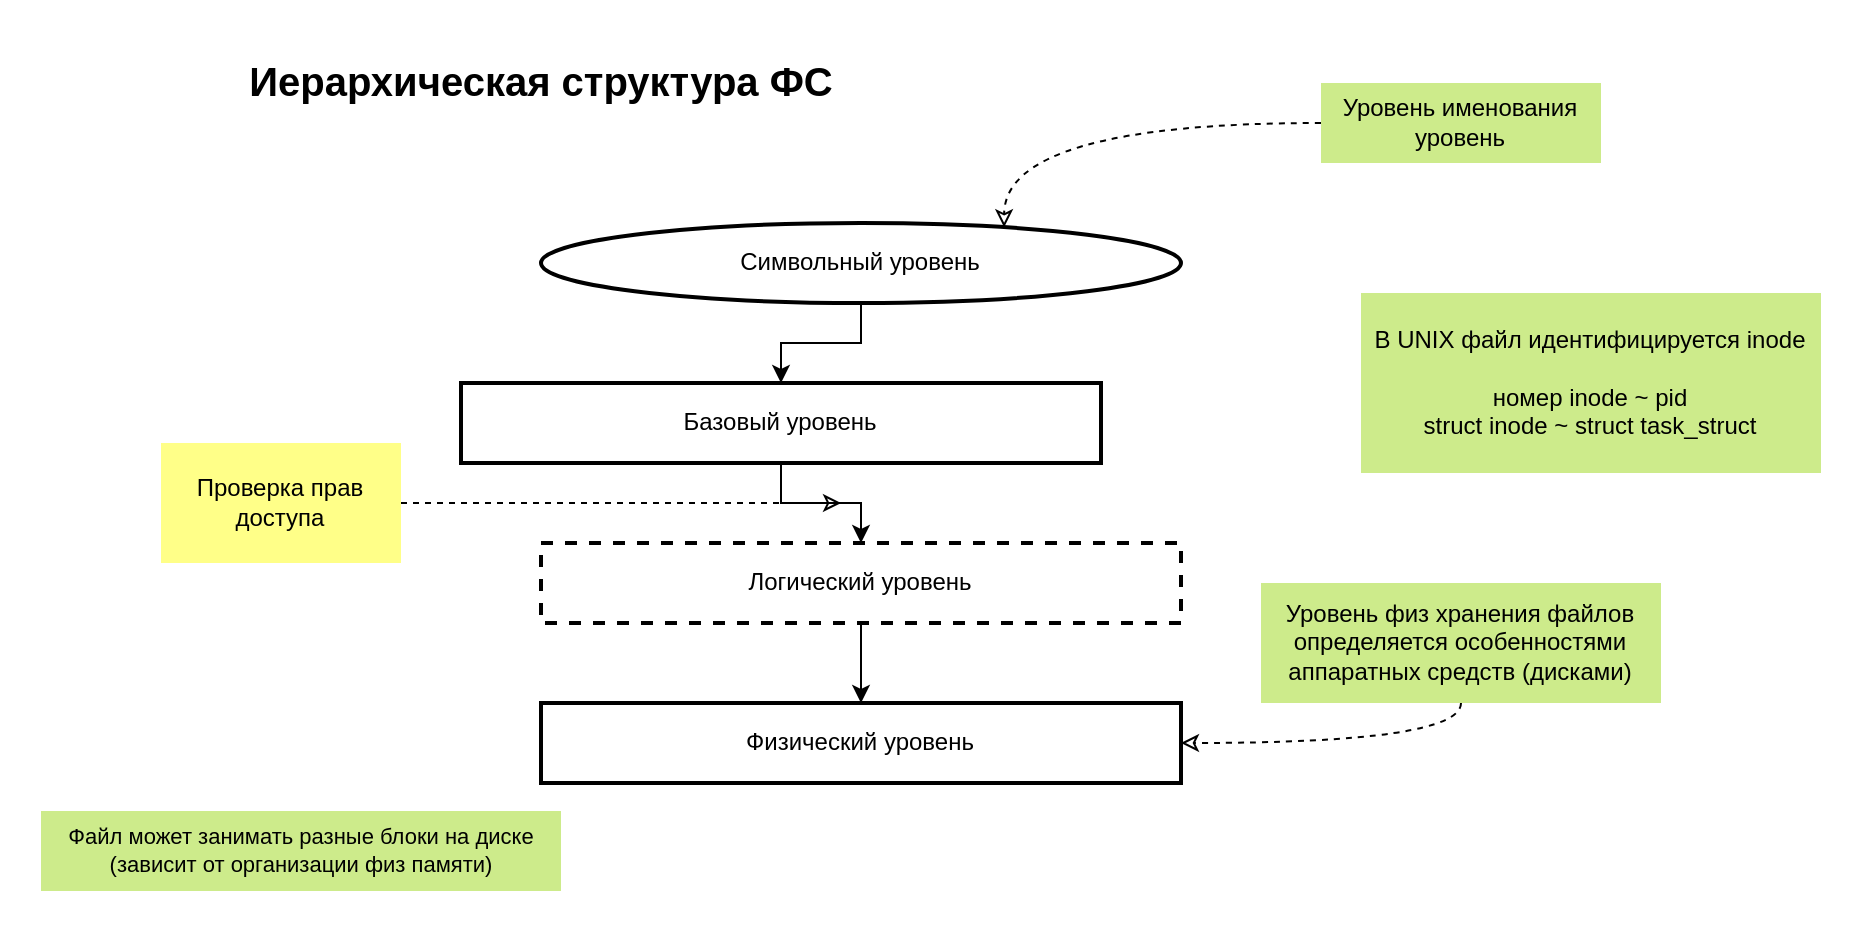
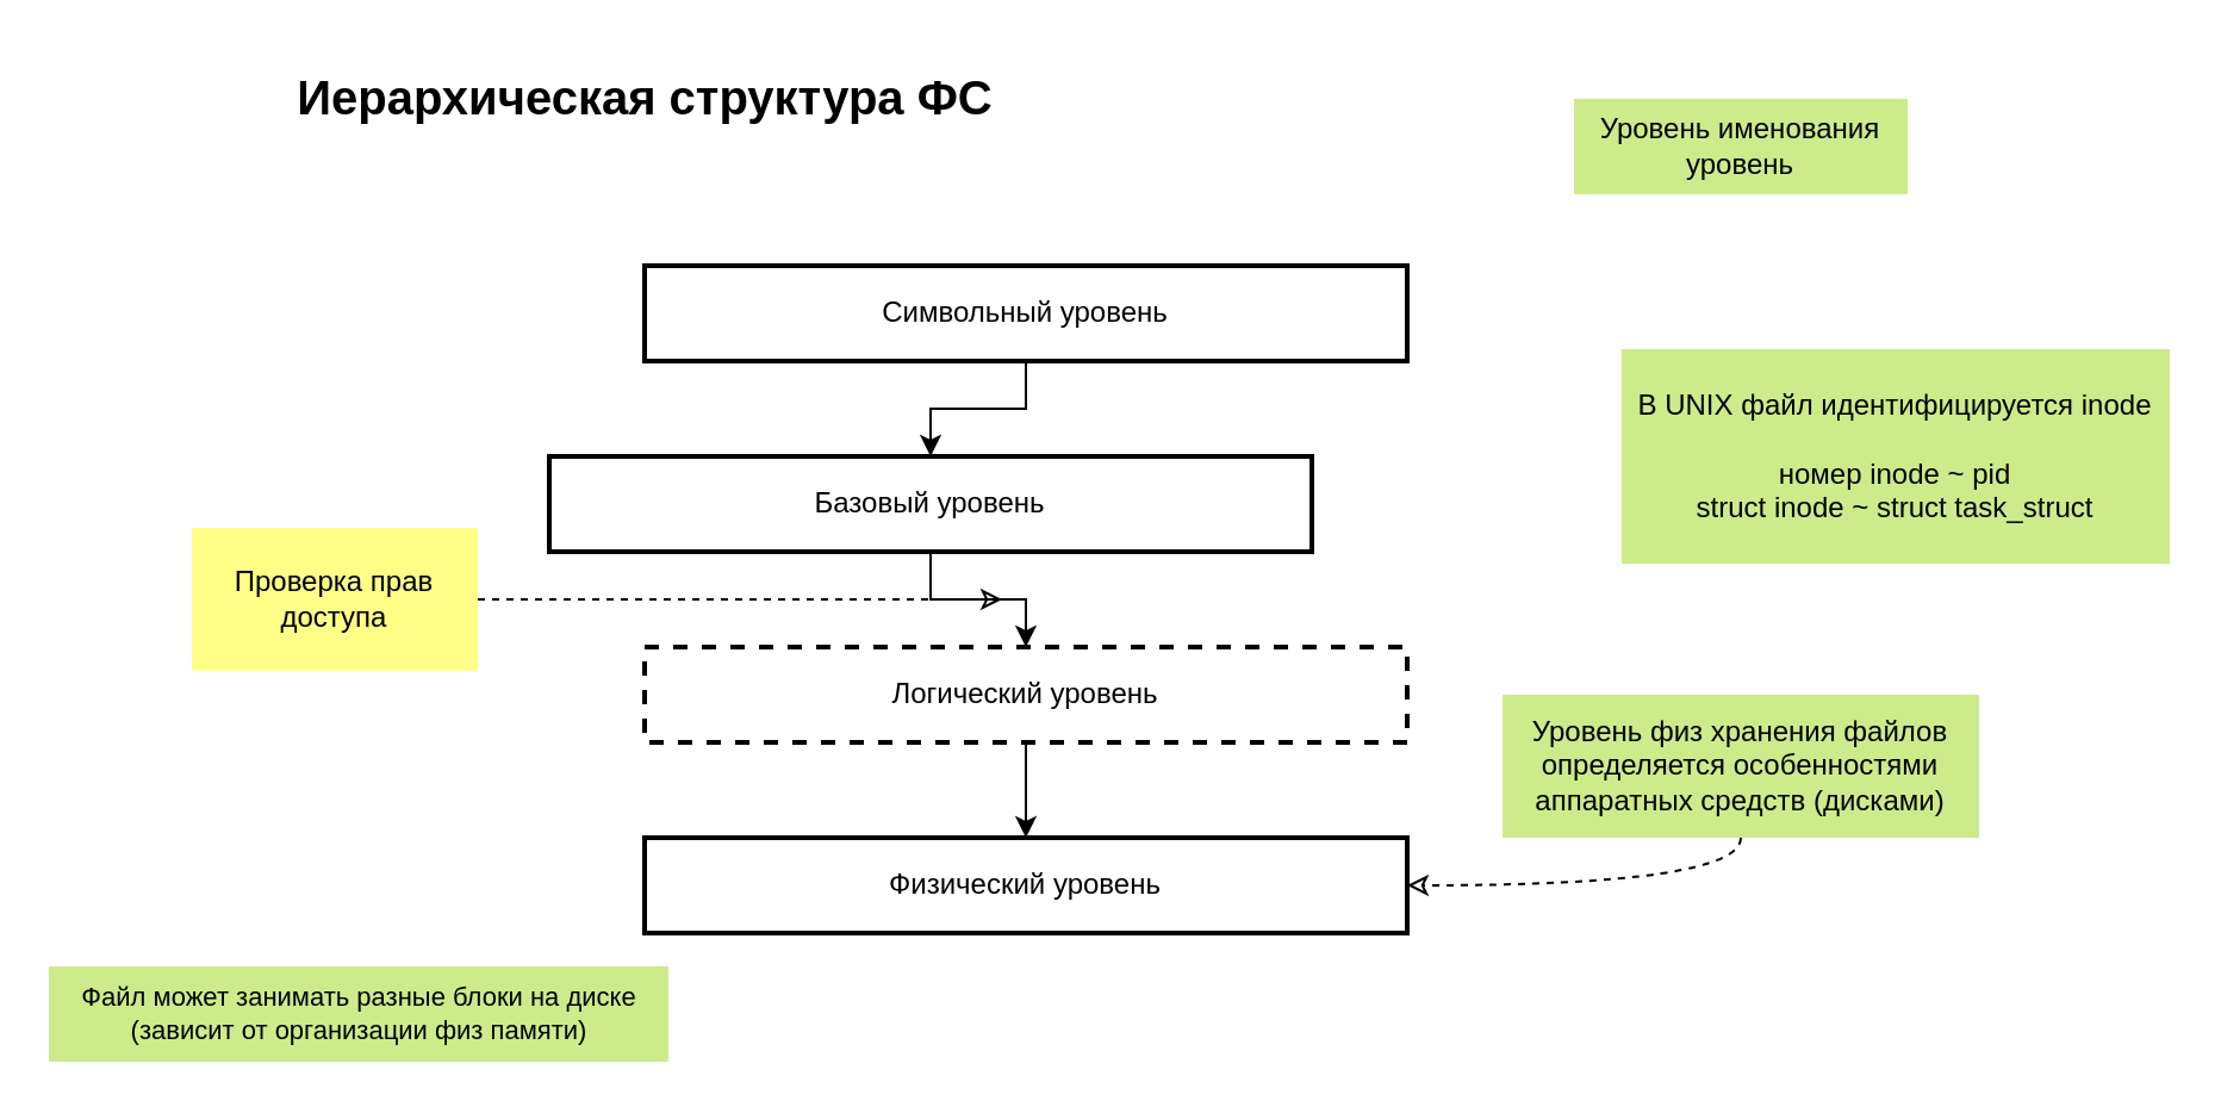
  <mxCell id="0" />
  <mxCell id="1" parent="0" />
  <mxCell id="2" style="edgeStyle=orthogonalEdgeStyle;rounded=0;orthogonalLoop=1;jettySize=auto;html=1;exitX=0.5;exitY=1;exitDx=0;exitDy=0;entryX=0.5;entryY=0;entryDx=0;entryDy=0;" edge="1" parent="1" source="3" target="5"><mxGeometry relative="1" as="geometry" /></mxCell>
- <mxCell id="3" value="Символьный уровень" style="ellipse;whiteSpace=wrap;html=1;strokeWidth=2;" vertex="1" parent="1"><mxGeometry x="270" y="111" width="320" height="40" as="geometry" /></mxCell>
+ <mxCell id="3" value="Символьный уровень" style="rounded=0;whiteSpace=wrap;html=1;strokeWidth=2;" vertex="1" parent="1"><mxGeometry x="270" y="111" width="320" height="40" as="geometry" /></mxCell>
  <mxCell id="4" style="edgeStyle=orthogonalEdgeStyle;rounded=0;orthogonalLoop=1;jettySize=auto;html=1;exitX=0.5;exitY=1;exitDx=0;exitDy=0;entryX=0.5;entryY=0;entryDx=0;entryDy=0;" edge="1" parent="1" source="5" target="7"><mxGeometry relative="1" as="geometry" /></mxCell>
  <mxCell id="5" value="Базовый уровень" style="rounded=0;whiteSpace=wrap;html=1;strokeWidth=2;" vertex="1" parent="1"><mxGeometry x="230" y="191" width="320" height="40" as="geometry" /></mxCell>
  <mxCell id="6" style="edgeStyle=orthogonalEdgeStyle;rounded=0;orthogonalLoop=1;jettySize=auto;html=1;exitX=0.5;exitY=1;exitDx=0;exitDy=0;" edge="1" parent="1" source="7" target="8"><mxGeometry relative="1" as="geometry" /></mxCell>
  <mxCell id="7" value="Логический уровень" style="rounded=0;whiteSpace=wrap;html=1;strokeWidth=2;dashed=1;" vertex="1" parent="1"><mxGeometry x="270" y="271" width="320" height="40" as="geometry" /></mxCell>
  <mxCell id="8" value="Физический уровень" style="rounded=0;whiteSpace=wrap;html=1;strokeWidth=2;" vertex="1" parent="1"><mxGeometry x="270" y="351" width="320" height="40" as="geometry" /></mxCell>
- <mxCell id="9" style="edgeStyle=orthogonalEdgeStyle;rounded=0;orthogonalLoop=1;jettySize=auto;html=1;exitX=0;exitY=0.5;exitDx=0;exitDy=0;entryX=0.75;entryY=0;entryDx=0;entryDy=0;curved=1;dashed=1;endArrow=classic;endFill=0;" edge="1" parent="1" source="10" target="3"><mxGeometry relative="1" as="geometry" /></mxCell>
  <mxCell id="10" value="Уровень именования уровень" style="text;html=1;strokeColor=none;fillColor=#cdeb8b;align=center;verticalAlign=middle;whiteSpace=wrap;rounded=0;" vertex="1" parent="1"><mxGeometry x="660" y="41" width="140" height="40" as="geometry" /></mxCell>
  <mxCell id="11" style="edgeStyle=orthogonalEdgeStyle;rounded=0;orthogonalLoop=1;jettySize=auto;html=1;exitX=1;exitY=0.5;exitDx=0;exitDy=0;dashed=1;endArrow=classic;endFill=0;" edge="1" parent="1" source="12"><mxGeometry relative="1" as="geometry"><mxPoint x="420" y="251" as="targetPoint" /></mxGeometry></mxCell>
  <mxCell id="12" value="Проверка прав доступа" style="rounded=0;whiteSpace=wrap;html=1;fillColor=#ffff88;strokeColor=none;" vertex="1" parent="1"><mxGeometry x="80" y="221" width="120" height="60" as="geometry" /></mxCell>
  <mxCell id="13" style="edgeStyle=orthogonalEdgeStyle;shape=connector;curved=1;rounded=0;orthogonalLoop=1;jettySize=auto;html=1;exitX=0.5;exitY=1;exitDx=0;exitDy=0;entryX=1;entryY=0.5;entryDx=0;entryDy=0;dashed=1;labelBackgroundColor=default;strokeColor=default;fontFamily=Helvetica;fontSize=11;fontColor=default;endArrow=classic;endFill=0;" edge="1" parent="1" source="14" target="8"><mxGeometry relative="1" as="geometry" /></mxCell>
  <mxCell id="14" value="Уровень физ хранения файлов определяется особенностями аппаратных средств (дисками)" style="text;html=1;strokeColor=none;fillColor=#cdeb8b;align=center;verticalAlign=middle;whiteSpace=wrap;rounded=0;" vertex="1" parent="1"><mxGeometry x="630" y="291" width="200" height="60" as="geometry" /></mxCell>
  <mxCell id="15" value="В UNIX файл идентифицируется inode&lt;br&gt;&lt;br&gt;номер inode ~ pid&lt;br&gt;struct inode ~ struct task_struct" style="text;html=1;strokeColor=none;fillColor=#cdeb8b;align=center;verticalAlign=middle;whiteSpace=wrap;rounded=0;" vertex="1" parent="1"><mxGeometry x="680" y="146" width="230" height="90" as="geometry" /></mxCell>
  <mxCell id="16" value="Иерархическая структура ФС" style="text;html=1;align=center;verticalAlign=middle;resizable=0;points=[];autosize=1;strokeColor=none;fillColor=none;fontSize=20;fontFamily=Helvetica;fontColor=default;fontStyle=1" vertex="1" parent="1"><mxGeometry x="110" y="20" width="320" height="40" as="geometry" /></mxCell>
  <mxCell id="17" value="Файл может занимать разные блоки на диске&lt;br&gt;(зависит от организации физ памяти)" style="text;html=1;align=center;verticalAlign=middle;resizable=0;points=[];autosize=1;strokeColor=none;fillColor=#cdeb8b;fontSize=11;fontFamily=Helvetica;" vertex="1" parent="1"><mxGeometry x="20" y="405" width="260" height="40" as="geometry" /></mxCell>
